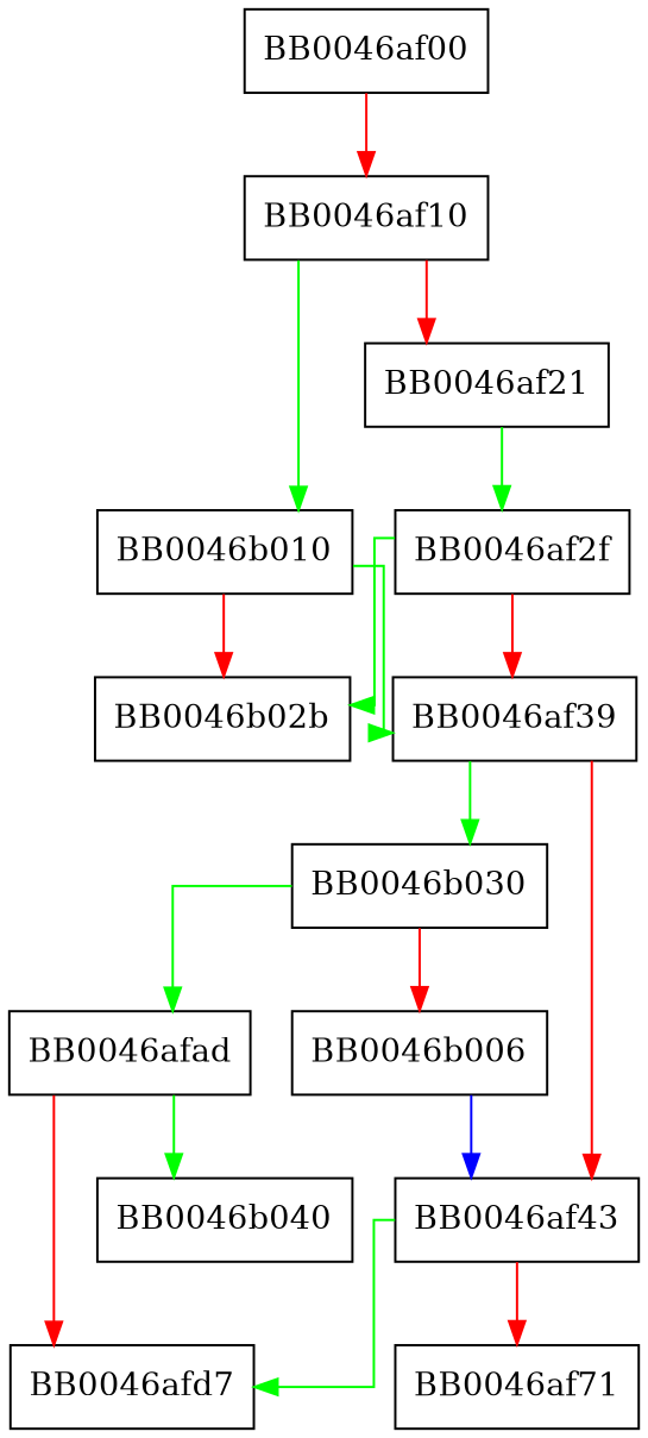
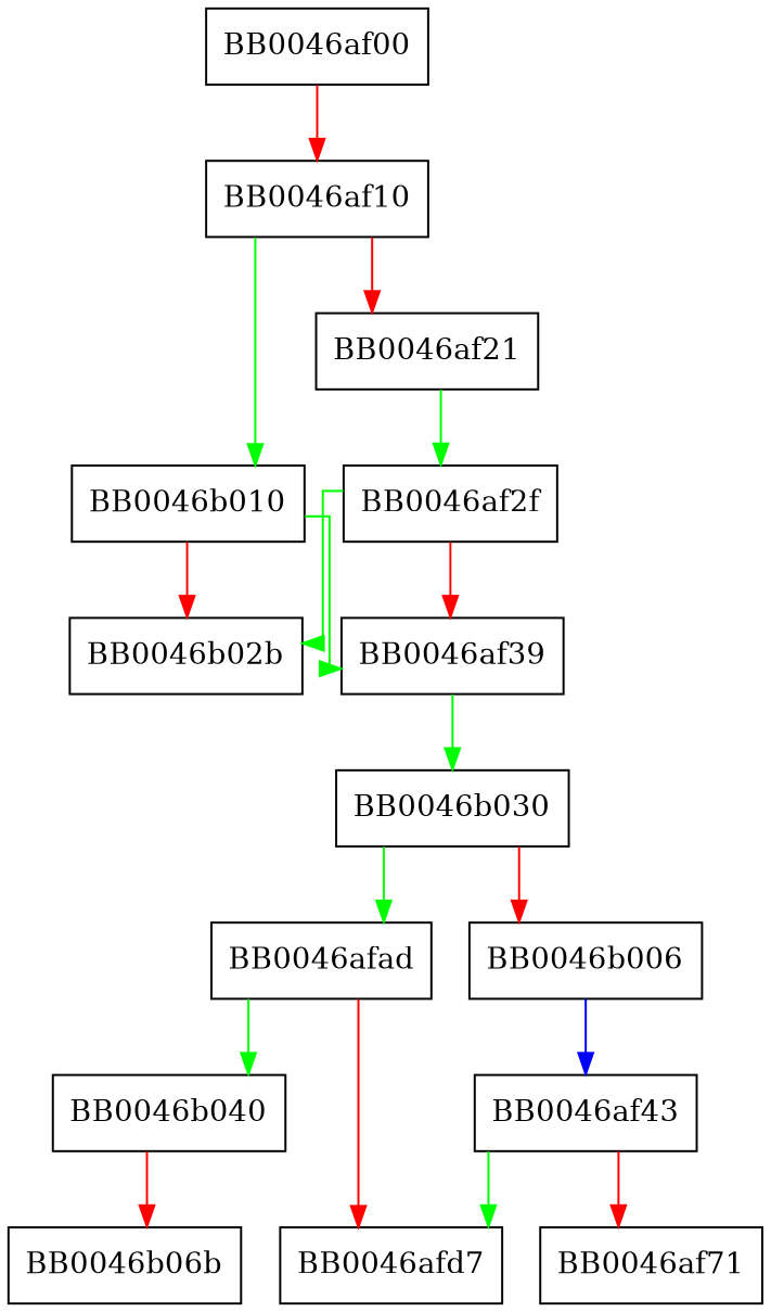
  digraph {
    splines=ortho
    node [shape=box]
    edge [color=red]
    BB0046af00
    BB0046af10
    BB0046b010
    BB0046af21
    BB0046af2f
    BB0046b02b
    BB0046af39
    BB0046afad
    BB0046afd7
    BB0046b040
    n11 [label=BB0046b030]
    BB0046af43
    BB0046b006
    BB0046af71
+   BB0046b06b
    BB0046af00 -> BB0046af10
    BB0046af10 -> BB0046b010 [color=green]
    BB0046af10 -> BB0046af21
    BB0046b010 -> BB0046b02b
    BB0046b010 -> BB0046af39 [color=green]
    BB0046af21 -> BB0046af2f [color=green]
    BB0046af2f -> BB0046b02b [color=green]
    BB0046af2f -> BB0046af39
    BB0046af39 -> n11 [color=green]
-   BB0046af39 -> BB0046af43
    BB0046afad -> BB0046afd7
    BB0046afad -> BB0046b040 [color=green]
+   BB0046b040 -> BB0046b06b
    n11 -> BB0046afad [color=green]
    n11 -> BB0046b006
    BB0046af43 -> BB0046afd7 [color=green]
    BB0046af43 -> BB0046af71
    BB0046b006 -> BB0046af43 [color=blue]
  }
